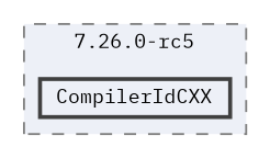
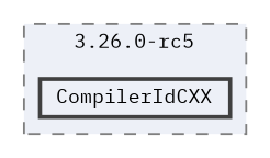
  digraph {
    compound=true
    rankdir=LR
    fontname="IBM Plex Mono"
    n1 [color=grey25 fillcolor="#edf0f7" fontname="IBM Plex Mono" fontsize=10 height=0.2 label=CompilerIdCXX shape=box style="filled,bold" width=0.4]
    subgraph cluster_1 {
      bgcolor="#edf0f7"
      fontsize=10
-     label="7.26.0-rc5"
+     label="3.26.0-rc5"
      pencolor=grey50
      style="filled,dashed"
      n1
    }
  }
